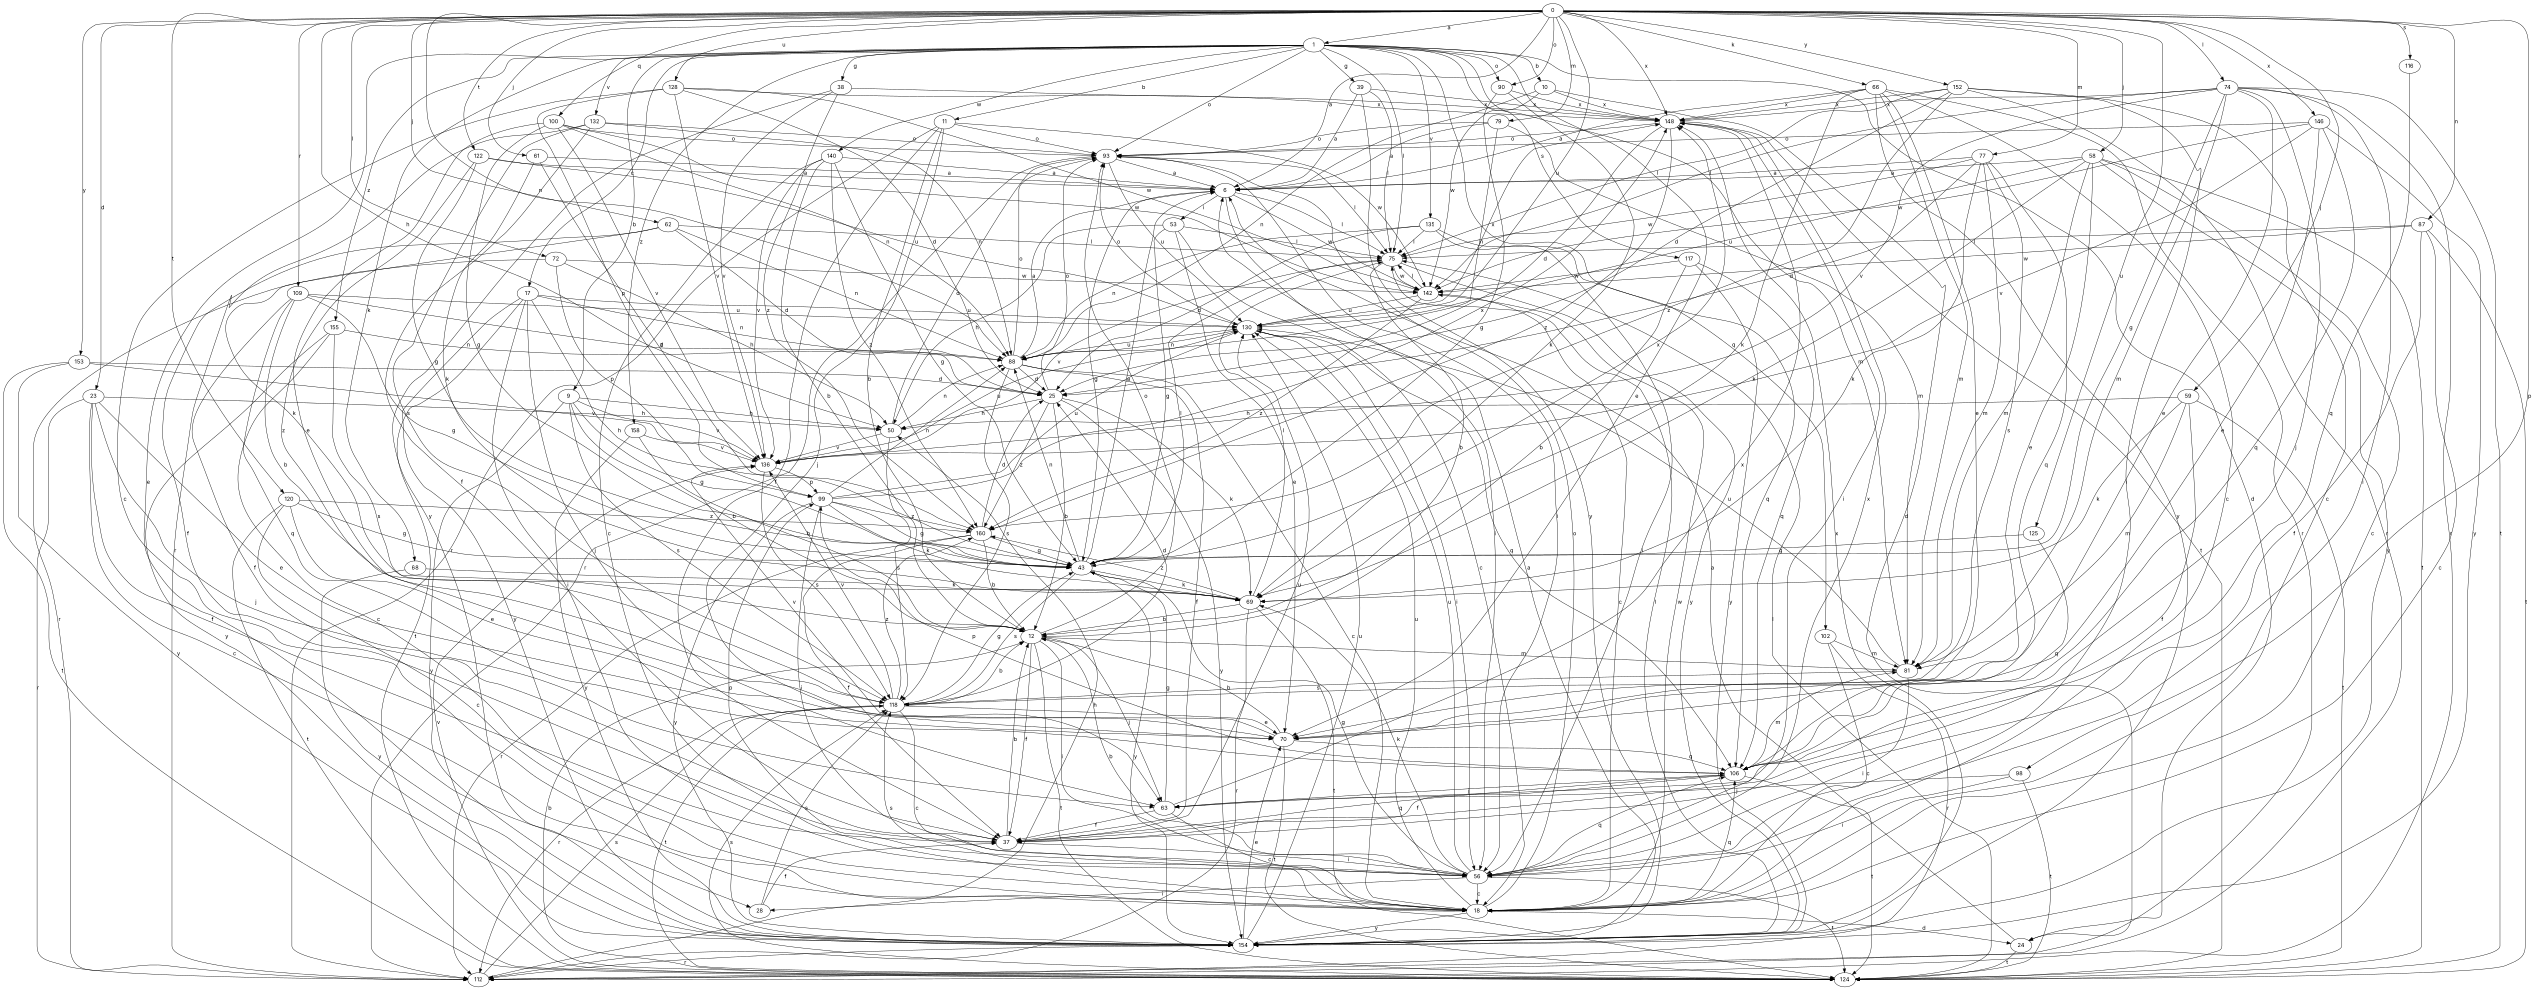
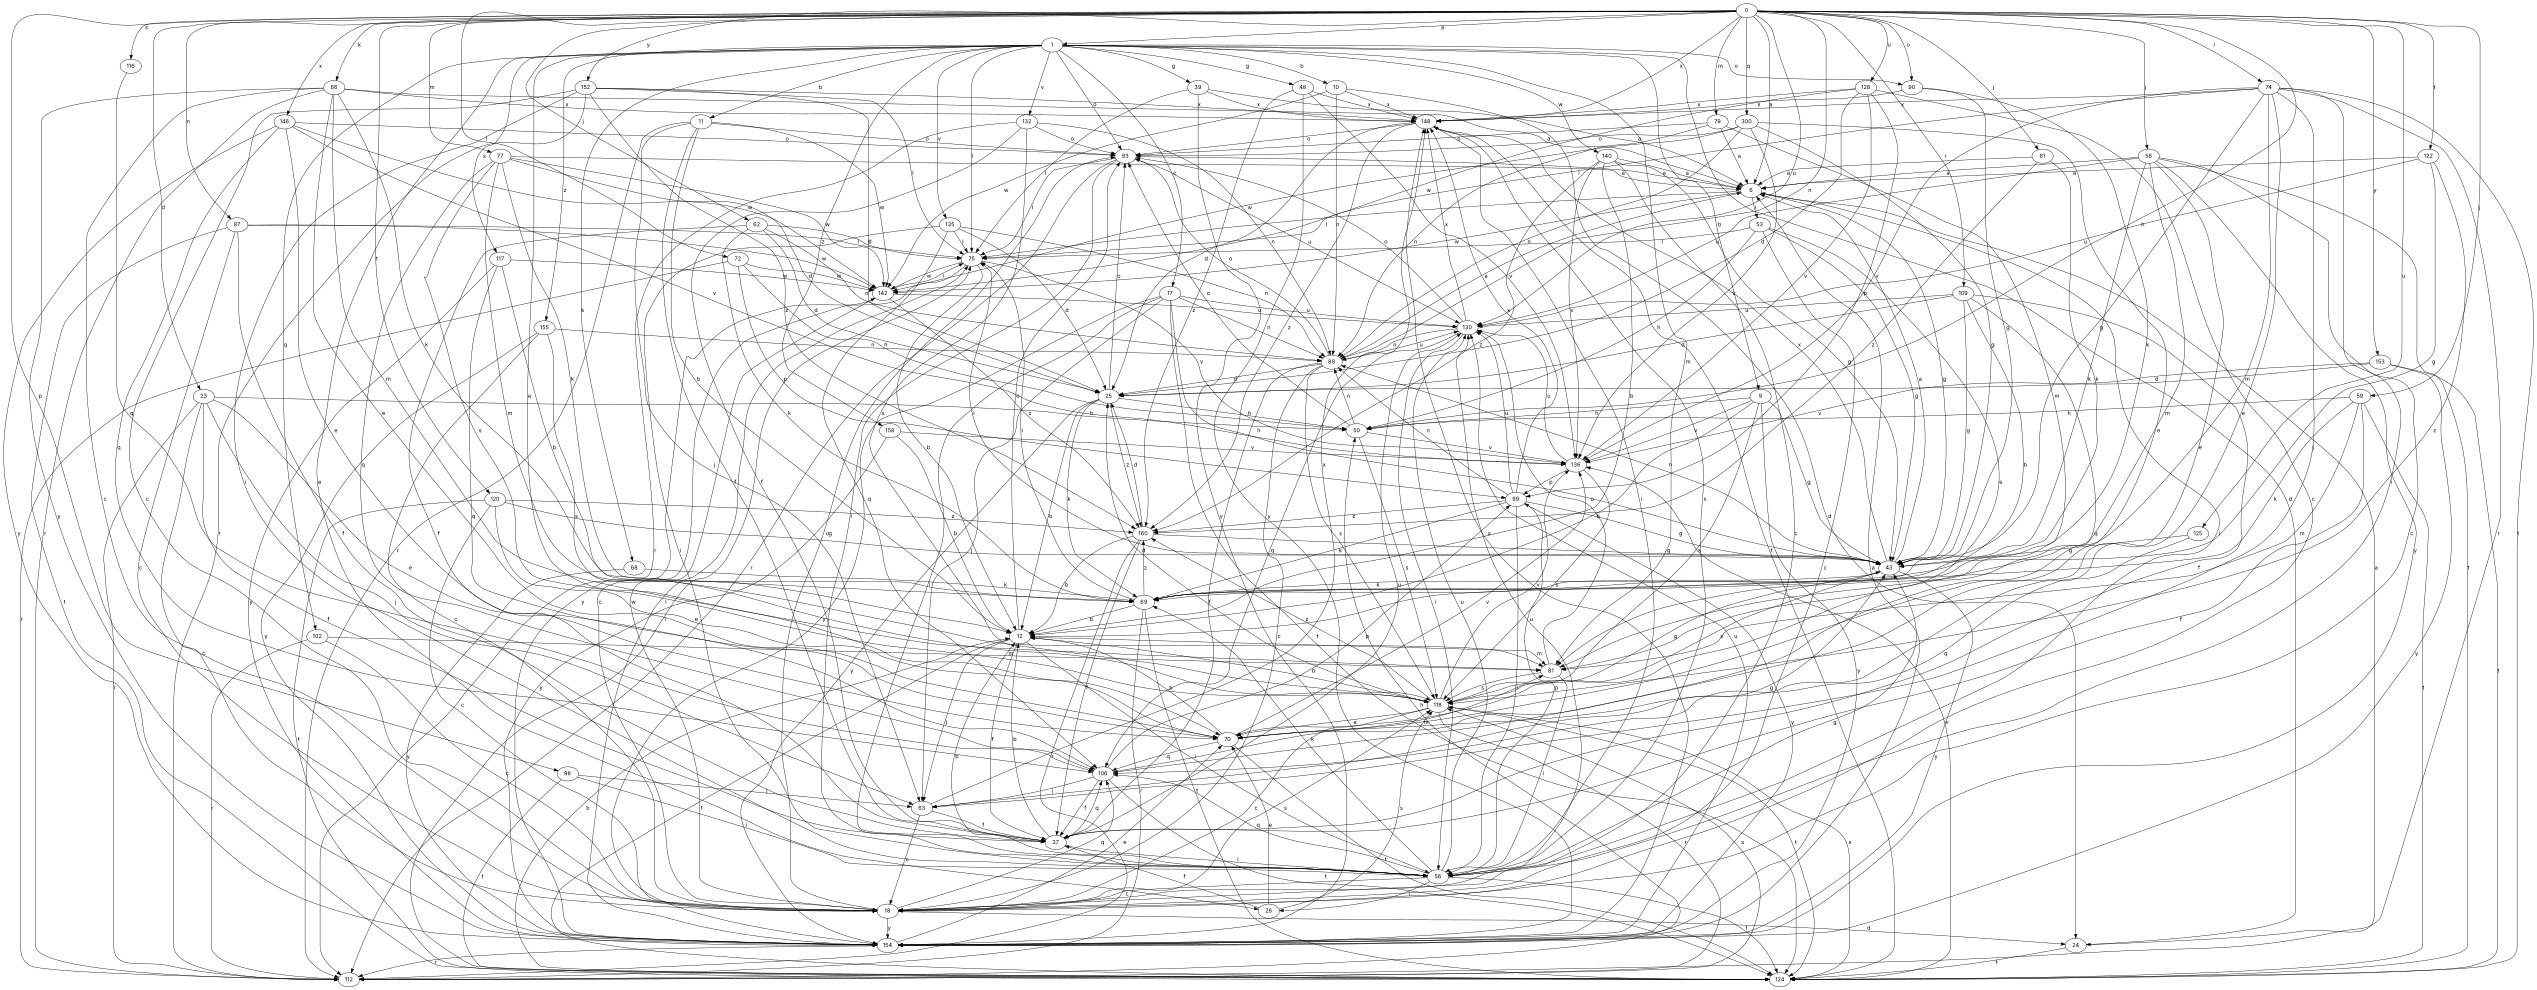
  strict digraph {
    fontname=Inter
    node [fontname=Inter]
    edge [fontname=Inter]
    0
    1
    6
    23
    50
    58
    59
    61
    62
    66
    72
    74
    77
    79
    87
    88
    90
    98
-   100
+   100 [label=300]
    109
    116
    120
    122
    125
    128
    130
    146
    148
    152
    153
    9
    10
    11
    17
    24
    28
    n37 [label=70]
-   38
+   38 [label=48]
    39
    68
    75
    81
    93
    102
    117
    132
    135
    140
    155
    158
    43
    53
    56
    142
    37
    63
    112
    18
    118
    136
    154
    124
    69
    160
    25
    99
    106
    12
    0 -> 1 [label=a]
    0 -> 6 [label=a]
    0 -> 23 [label=d]
    0 -> 50 [label=h]
    0 -> 58 [label=j]
    0 -> 59 [label=j]
    0 -> 61 [label=j]
    0 -> 62 [label=j]
    0 -> 66 [label=k]
    0 -> 72 [label=l]
    0 -> 74 [label=l]
    0 -> 77 [label=m]
    0 -> 79 [label=m]
    0 -> 87 [label=n]
    0 -> 88 [label=n]
    0 -> 90 [label=o]
    0 -> 98 [label=p]
    0 -> 100 [label=q]
    0 -> 109 [label=r]
    0 -> 116 [label=s]
    0 -> 120 [label=t]
    0 -> 122 [label=t]
    0 -> 125 [label=u]
    0 -> 128 [label=u]
    0 -> 130 [label=u]
    0 -> 146 [label=x]
    0 -> 148 [label=x]
    0 -> 152 [label=y]
    0 -> 153 [label=y]
    1 -> 90 [label=o]
    1 -> 9 [label=b]
    1 -> 10 [label=b]
    1 -> 11 [label=b]
    1 -> 17 [label=c]
    1 -> 24 [label=d]
    1 -> 28 [label=e]
    1 -> n37 [label=e]
    1 -> 38 [label=g]
    1 -> 39 [label=g]
    1 -> 68 [label=k]
    1 -> 75 [label=l]
    1 -> 81 [label=m]
    1 -> 93 [label=o]
    1 -> 102 [label=q]
    1 -> 117 [label=s]
    1 -> 132 [label=v]
    1 -> 135 [label=v]
    1 -> 140 [label=w]
    1 -> 155 [label=z]
    1 -> 158 [label=z]
    6 -> 75 [label=l]
    6 -> 43 [label=g]
    6 -> 53 [label=i]
    6 -> 56 [label=i]
    6 -> 142 [label=w]
    23 -> 50 [label=h]
    23 -> n37 [label=e]
    23 -> 37 [label=f]
    23 -> 63 [label=j]
    23 -> 112 [label=r]
    23 -> 18 [label=c]
    50 -> 88 [label=n]
    50 -> 93 [label=o]
    50 -> 118 [label=s]
    50 -> 136 [label=v]
    58 -> 6 [label=a]
    58 -> 130 [label=u]
    58 -> n37 [label=e]
    58 -> 81 [label=m]
    58 -> 18 [label=c]
    58 -> 154 [label=y]
    58 -> 124 [label=t]
    58 -> 69 [label=k]
    59 -> 50 [label=h]
    59 -> 81 [label=m]
    59 -> 37 [label=f]
    59 -> 124 [label=t]
    59 -> 69 [label=k]
    61 -> 6 [label=a]
    61 -> 69 [label=k]
    61 -> 160 [label=z]
    62 -> 88 [label=n]
    62 -> 75 [label=l]
    62 -> 37 [label=f]
    62 -> 69 [label=k]
    62 -> 25 [label=d]
    66 -> 6 [label=a]
    66 -> 148 [label=x]
    66 -> n37 [label=e]
    66 -> 81 [label=m]
    66 -> 112 [label=r]
    66 -> 18 [label=c]
    66 -> 154 [label=y]
    66 -> 69 [label=k]
    72 -> 50 [label=h]
    72 -> 142 [label=w]
    72 -> 112 [label=r]
    72 -> 99 [label=p]
    74 -> 148 [label=x]
    74 -> n37 [label=e]
    74 -> 75 [label=l]
    74 -> 81 [label=m]
    74 -> 43 [label=g]
    74 -> 56 [label=i]
    74 -> 63 [label=j]
    74 -> 112 [label=r]
    74 -> 136 [label=v]
    74 -> 124 [label=t]
    77 -> 6 [label=a]
    77 -> 81 [label=m]
    77 -> 142 [label=w]
    77 -> 118 [label=s]
    77 -> 69 [label=k]
    77 -> 25 [label=d]
    77 -> 106 [label=q]
    79 -> 6 [label=a]
    79 -> 88 [label=n]
    79 -> 81 [label=m]
    79 -> 93 [label=o]
    87 -> 75 [label=l]
    87 -> 142 [label=w]
    87 -> 37 [label=f]
    87 -> 18 [label=c]
    87 -> 124 [label=t]
    88 -> 6 [label=a]
    88 -> 130 [label=u]
    88 -> 93 [label=o]
    88 -> 37 [label=f]
    88 -> 18 [label=c]
    88 -> 118 [label=s]
    88 -> 25 [label=d]
    90 -> 148 [label=x]
    90 -> 43 [label=g]
    90 -> 69 [label=k]
    98 -> 56 [label=i]
    98 -> 63 [label=j]
    98 -> 124 [label=t]
    100 -> 88 [label=n]
    100 -> n37 [label=e]
    100 -> 93 [label=o]
    100 -> 43 [label=g]
    100 -> 142 [label=w]
    100 -> 136 [label=v]
    109 -> 130 [label=u]
    109 -> 43 [label=g]
    109 -> 37 [label=f]
    109 -> 25 [label=d]
    109 -> 106 [label=q]
    109 -> 12 [label=b]
    116 -> 106 [label=q]
    120 -> n37 [label=e]
    120 -> 43 [label=g]
    120 -> 18 [label=c]
    120 -> 124 [label=t]
    120 -> 160 [label=z]
    122 -> 6 [label=a]
    122 -> 130 [label=u]
    122 -> 43 [label=g]
    122 -> 118 [label=z]
    125 -> 43 [label=g]
    125 -> 106 [label=q]
    128 -> 148 [label=x]
    128 -> 142 [label=w]
    128 -> 18 [label=c]
    128 -> 136 [label=v]
    128 -> 25 [label=d]
    128 -> 99 [label=p]
    130 -> 88 [label=n]
    130 -> 148 [label=x]
    130 -> 93 [label=o]
    130 -> 56 [label=i]
    130 -> 106 [label=q]
    146 -> n37 [label=e]
    146 -> 93 [label=o]
    146 -> 142 [label=w]
    146 -> 136 [label=v]
    146 -> 154 [label=y]
    146 -> 106 [label=q]
    148 -> 93 [label=o]
    148 -> 56 [label=i]
    148 -> 124 [label=t]
    148 -> 160 [label=z]
    148 -> 25 [label=d]
    152 -> 148 [label=x]
    152 -> 75 [label=l]
    152 -> 56 [label=i]
    152 -> 112 [label=r]
    152 -> 18 [label=c]
    152 -> 160 [label=z]
    152 -> 25 [label=d]
    153 -> 136 [label=v]
    153 -> 154 [label=y]
    153 -> 124 [label=t]
    153 -> 25 [label=d]
    9 -> 50 [label=h]
    9 -> 43 [label=g]
    9 -> 118 [label=s]
    9 -> 136 [label=v]
    9 -> 154 [label=y]
    9 -> 12 [label=b]
    10 -> 88 [label=n]
    10 -> 148 [label=x]
    10 -> 24 [label=d]
    10 -> 142 [label=w]
    11 -> 93 [label=o]
    11 -> 142 [label=w]
    11 -> 37 [label=f]
    11 -> 63 [label=j]
    11 -> 112 [label=r]
    11 -> 12 [label=b]
    17 -> 88 [label=n]
    17 -> 130 [label=u]
    17 -> 43 [label=h]
    17 -> 56 [label=i]
    17 -> 63 [label=j]
    17 -> 154 [label=y]
    17 -> 124 [label=t]
    24 -> 6 [label=a]
    24 -> 124 [label=t]
+   28 -> n37 [label=e]
    28 -> 37 [label=f]
    28 -> 118 [label=s]
    n37 -> 136 [label=v]
    n37 -> 124 [label=t]
    n37 -> 106 [label=q]
    n37 -> 12 [label=b]
    38 -> 148 [label=x]
    38 -> 136 [label=v]
    38 -> 154 [label=y]
    38 -> 160 [label=z]
    39 -> 6 [label=a]
    39 -> 148 [label=x]
    39 -> 75 [label=l]
    39 -> 154 [label=y]
    68 -> 154 [label=y]
    68 -> 69 [label=k]
    75 -> 142 [label=w]
    75 -> 136 [label=v]
    75 -> 154 [label=y]
    75 -> 12 [label=b]
    81 -> 130 [label=u]
    81 -> 56 [label=i]
    81 -> 118 [label=s]
    93 -> 6 [label=a]
    93 -> 130 [label=u]
    93 -> 75 [label=l]
    93 -> 56 [label=i]
    93 -> 112 [label=r]
    102 -> 81 [label=m]
    102 -> 112 [label=r]
    102 -> 18 [label=c]
    117 -> 142 [label=w]
    117 -> 154 [label=y]
    117 -> 106 [label=q]
    117 -> 12 [label=b]
    132 -> 88 [label=n]
    132 -> 93 [label=o]
    132 -> 37 [label=f]
    132 -> 112 [label=r]
    132 -> 118 [label=s]
    135 -> 88 [label=n]
    135 -> 75 [label=l]
    135 -> 56 [label=i]
    135 -> 25 [label=d]
    135 -> 106 [label=q]
    140 -> 6 [label=a]
    140 -> 43 [label=g]
    140 -> 18 [label=c]
    140 -> 136 [label=v]
    140 -> 160 [label=z]
    140 -> 12 [label=b]
    155 -> 88 [label=n]
    155 -> 18 [label=c]
    155 -> 118 [label=s]
    155 -> 154 [label=y]
    158 -> 136 [label=v]
    158 -> 154 [label=y]
    158 -> 12 [label=b]
    43 -> 6 [label=a]
    43 -> 88 [label=n]
    43 -> 148 [label=x]
    43 -> 75 [label=l]
    43 -> 118 [label=s]
    43 -> 154 [label=y]
    43 -> 69 [label=k]
    53 -> 50 [label=h]
    53 -> n37 [label=e]
    53 -> 75 [label=l]
    53 -> 43 [label=g]
    53 -> 18 [label=c]
    56 -> 130 [label=u]
    56 -> 148 [label=x]
    56 -> 28 [label=i]
    56 -> 43 [label=g]
    56 -> 18 [label=c]
    56 -> 124 [label=t]
    56 -> 69 [label=k]
    56 -> 99 [label=p]
    56 -> 106 [label=q]
    56 -> 12 [label=b]
    142 -> 130 [label=u]
    142 -> 75 [label=l]
    142 -> 18 [label=c]
    142 -> 160 [label=z]
    37 -> 130 [label=u]
    37 -> 56 [label=i]
    37 -> 106 [label=q]
    37 -> 12 [label=b]
    63 -> 148 [label=x]
    63 -> 43 [label=g]
    63 -> 37 [label=f]
    63 -> 18 [label=c]
    112 -> 50 [label=h]
    112 -> 118 [label=s]
    18 -> 130 [label=u]
    18 -> 24 [label=d]
    18 -> 93 [label=o]
    18 -> 142 [label=w]
    18 -> 118 [label=s]
    18 -> 154 [label=y]
    18 -> 106 [label=q]
    118 -> n37 [label=e]
    118 -> 43 [label=g]
    118 -> 112 [label=r]
    118 -> 18 [label=c]
    118 -> 136 [label=v]
    118 -> 124 [label=t]
    118 -> 160 [label=z]
    118 -> 25 [label=d]
    118 -> 12 [label=b]
    136 -> 130 [label=u]
    136 -> 118 [label=s]
    136 -> 99 [label=p]
    154 -> 6 [label=a]
    154 -> 130 [label=u]
    154 -> 148 [label=x]
    154 -> n37 [label=e]
    154 -> 75 [label=l]
    154 -> 112 [label=r]
    124 -> 75 [label=l]
    124 -> 118 [label=s]
    124 -> 136 [label=v]
    124 -> 12 [label=b]
    69 -> 75 [label=l]
    69 -> 112 [label=r]
    69 -> 124 [label=t]
    69 -> 160 [label=z]
    69 -> 12 [label=b]
    160 -> 43 [label=g]
    160 -> 37 [label=f]
    160 -> 112 [label=r]
    160 -> 25 [label=d]
    160 -> 12 [label=b]
    25 -> 50 [label=h]
    25 -> 93 [label=o]
    25 -> 154 [label=y]
    25 -> 69 [label=k]
    25 -> 160 [label=z]
    25 -> 12 [label=b]
    99 -> 88 [label=n]
    99 -> 130 [label=u]
    99 -> 148 [label=x]
    99 -> 43 [label=g]
    99 -> 56 [label=i]
    99 -> 154 [label=y]
    99 -> 69 [label=k]
    99 -> 160 [label=z]
    106 -> 81 [label=m]
    106 -> 37 [label=f]
    106 -> 63 [label=j]
    106 -> 124 [label=t]
    106 -> 99 [label=p]
    12 -> 81 [label=m]
    12 -> 93 [label=o]
    12 -> 56 [label=i]
    12 -> 37 [label=f]
    12 -> 63 [label=j]
    12 -> 124 [label=t]
  }
